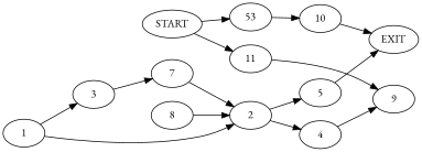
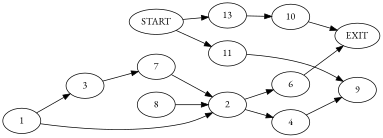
  digraph {
    fontname="EB Garamond"
    rankdir=LR
    node [fontname="EB Garamond"]
    edge [fontname="EB Garamond"]
    n1 [label=START]
    11
-   13 [label=53]
+   13
    1
    2
    3
    9
    10
    n9 [label=EXIT]
    4
-   5
+   5 [label=6]
    7
    8
    n1 -> 11
    n1 -> 13
    11 -> 9
    13 -> 10
    1 -> 2
    1 -> 3
    2 -> 4
    2 -> 5
    3 -> 7
    10 -> n9
    4 -> 9
    5 -> n9
    7 -> 2
    8 -> 2
  }
